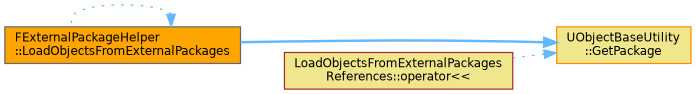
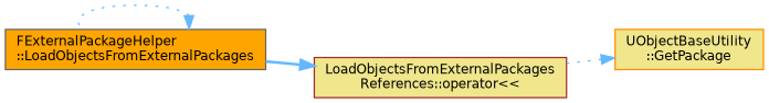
  digraph {
    rankdir=RL
    node [fillcolor=khaki fontname=Helvetica fontsize=10 shape=box style=filled]
    edge [color=steelblue1 dir=back fontname=Helvetica fontsize=10 labelfontname=Helvetica labelfontsize=10 style=dotted]
    n1 [color=darkorange fontcolor=black height=0.2 label="UObjectBaseUtility\l::GetPackage" width=0.4]
    n2 [color=gray40 fillcolor=orange height=0.2 label="FExternalPackageHelper\l::LoadObjectsFromExternalPackages" width=0.4]
    n3 [color=brown height=0.2 label="LoadObjectsFromExternalPackages\lReferences::operator\<\<" width=0.4]
-   n1 -> n2 [style=bold]
+   n3 -> n2 [style=bold]
    n1 -> n3
    n2 -> n2
  }
